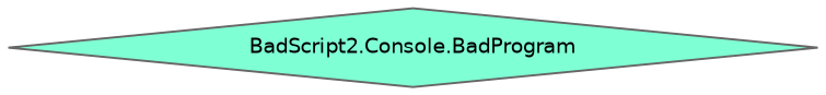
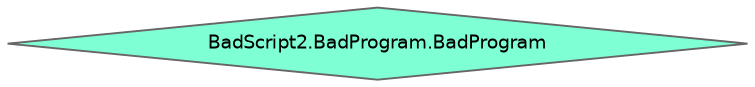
  digraph {
    rankdir=TB
    fontname="DejaVu Sans"
-   n1 [color=grey40 fillcolor=aquamarine fontname="DejaVu Sans" fontsize=10 height=0.2 label="BadScript2.Console.BadProgram" shape=diamond style=filled width=0.4]
+   n1 [color=grey40 fillcolor=aquamarine fontname="DejaVu Sans" fontsize=10 height=0.2 label="BadScript2.BadProgram.BadProgram" shape=diamond style=filled width=0.4]
  }
